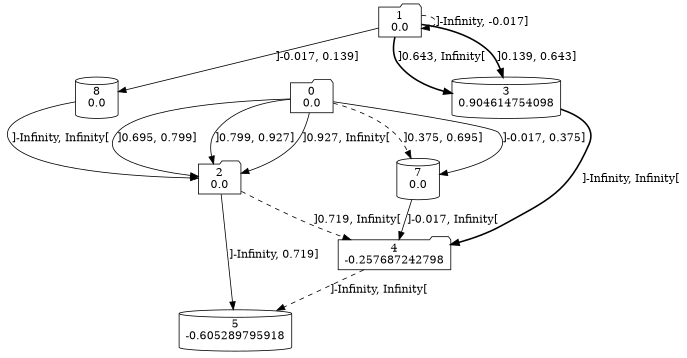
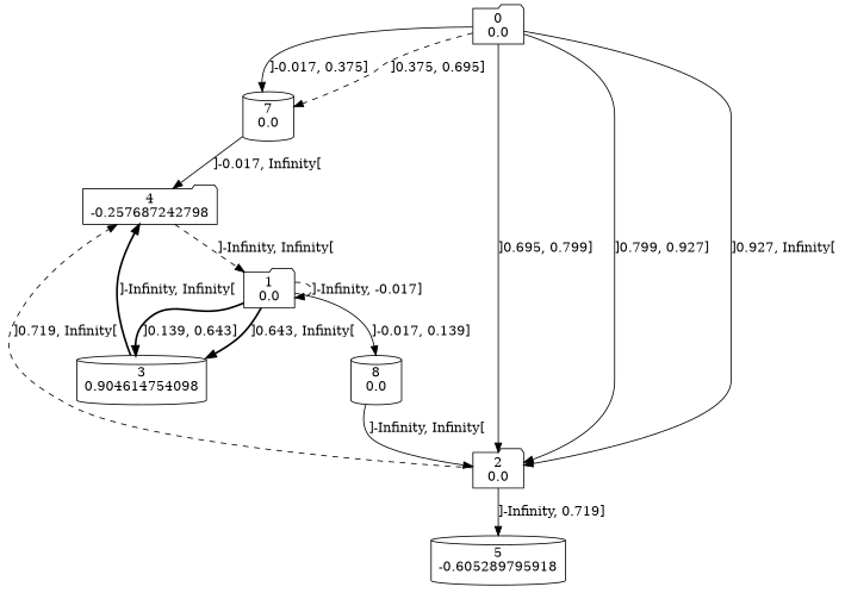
  digraph {
    node [shape=folder]
    edge [style=solid]
    n1 [label="0\n0.0"]
    n2 [label="7\n0.0" shape=cylinder]
    n3 [label="2\n0.0"]
    n4 [label="1\n0.0"]
    n5 [label="8\n0.0" shape=cylinder]
    n6 [label="3\n0.904614754098" shape=cylinder]
    n7 [label="4\n-0.257687242798"]
    n8 [label="5\n-0.605289795918" shape=cylinder]
    n1 -> n2 [label="]-0.017, 0.375]"]
    n1 -> n2 [label="]0.375, 0.695]" style=dashed]
    n1 -> n3 [label="]0.695, 0.799]"]
    n1 -> n3 [label="]0.799, 0.927]"]
    n1 -> n3 [label="]0.927, Infinity["]
    n2 -> n7 [label="]-0.017, Infinity["]
    n3 -> n7 [label="]0.719, Infinity[" style=dashed]
    n3 -> n8 [label="]-Infinity, 0.719]"]
    n4 -> n4 [label="]-Infinity, -0.017]" style=dashed]
    n4 -> n5 [label="]-0.017, 0.139]"]
    n4 -> n6 [label="]0.139, 0.643]" style=bold]
    n4 -> n6 [label="]0.643, Infinity[" style=bold]
    n5 -> n3 [label="]-Infinity, Infinity["]
    n6 -> n7 [label="]-Infinity, Infinity[" style=bold]
-   n7 -> n8 [label="]-Infinity, Infinity[" style=dashed]
+   n7 -> n4 [label="]-Infinity, Infinity[" style=dashed]
  }
